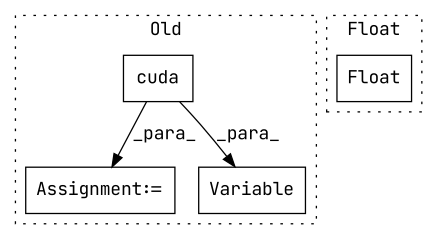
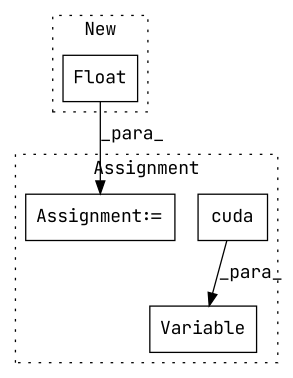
  digraph {
    fontname="JetBrains Mono"
    node [a=32 fontname="JetBrains Mono" shape=box]
    edge [fontname="JetBrains Mono"]
    n1 [l=6 label=cuda s=2009]
    n2 [a=7 l=1 label="Assignment:=" s=1992]
    n3 [l="9,1" label=Variable s="2086,2116"]
    n4 [l="6,1" label=Float s="3761,3770"]
    subgraph cluster_1 {
-     label=Old
+     label=Assignment
      style=dotted
      n1
      n2
      n3
    }
    subgraph cluster_2 {
-     label=Float
+     label=New
      style=dotted
      n4
    }
-   n1 -> n2 [label=_para_]
+   n4 -> n2 [label=_para_]
    n1 -> n3 [label=_para_]
  }
